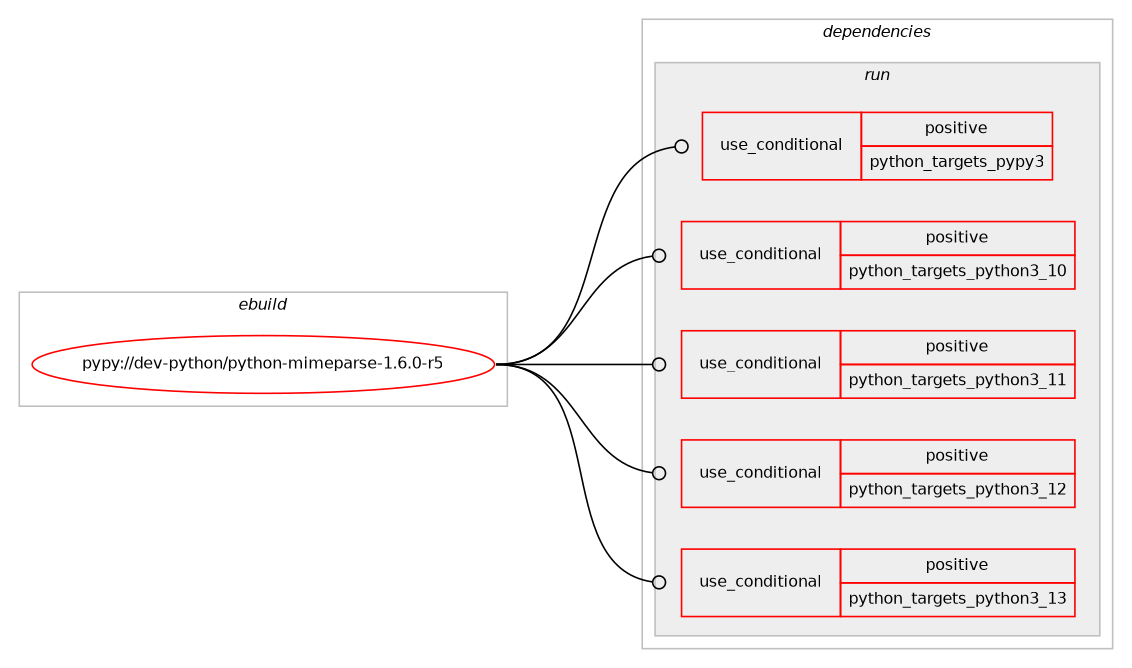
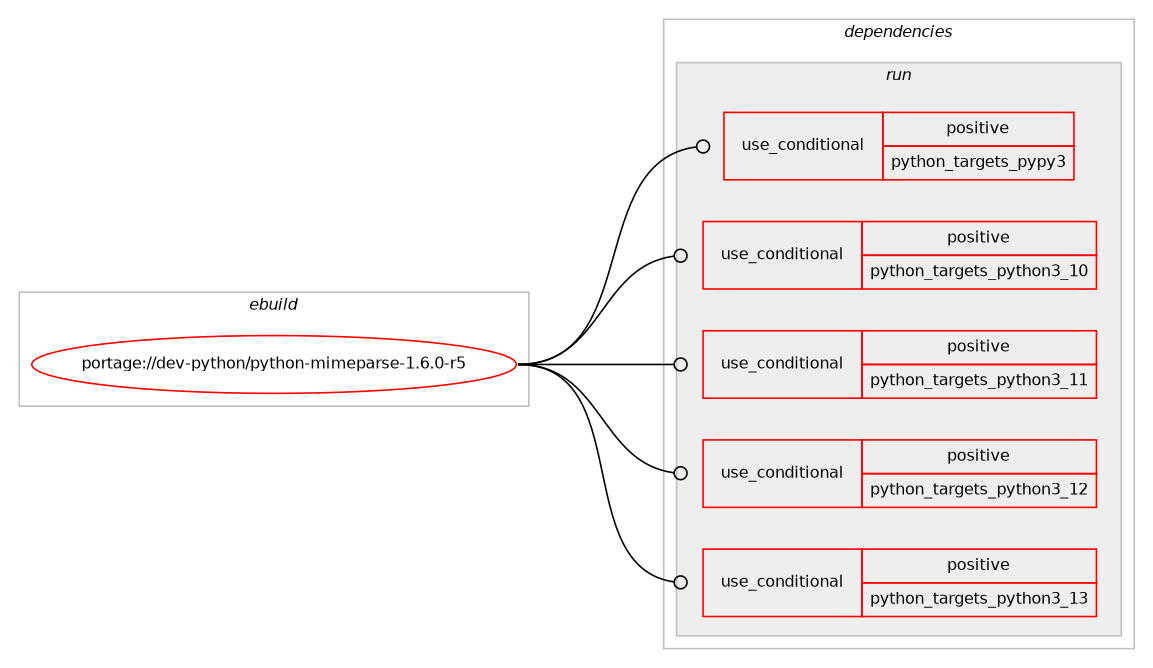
  digraph {
    compound=true
    concentrate=true
    fontname=Helvetica
    fontsize=10
    newrank=true
    rankdir=LR
    ranksep=1.5
    node [color=red fontname=Helvetica fontsize=10 shape=none]
    edge [arrowhead=odot headport=w style=solid tailport=e weight=20]
-   n1 [label="pypy://dev-python/python-mimeparse-1.6.0-r5" width=4 shape=""]
+   n1 [label="portage://dev-python/python-mimeparse-1.6.0-r5" width=4 shape=""]
    n2 [label=<<TABLE BORDER="0" CELLBORDER="1" CELLSPACING="0" CELLPADDING="4"><TR><TD ROWSPAN="3" CELLPADDING="10">use_conditional</TD></TR><TR><TD>positive</TD></TR><TR><TD>python_targets_pypy3</TD></TR></TABLE>>]
    n3 [label=<<TABLE BORDER="0" CELLBORDER="1" CELLSPACING="0" CELLPADDING="4"><TR><TD ROWSPAN="3" CELLPADDING="10">use_conditional</TD></TR><TR><TD>positive</TD></TR><TR><TD>python_targets_python3_10</TD></TR></TABLE>>]
    n4 [label=<<TABLE BORDER="0" CELLBORDER="1" CELLSPACING="0" CELLPADDING="4"><TR><TD ROWSPAN="3" CELLPADDING="10">use_conditional</TD></TR><TR><TD>positive</TD></TR><TR><TD>python_targets_python3_11</TD></TR></TABLE>>]
    n5 [label=<<TABLE BORDER="0" CELLBORDER="1" CELLSPACING="0" CELLPADDING="4"><TR><TD ROWSPAN="3" CELLPADDING="10">use_conditional</TD></TR><TR><TD>positive</TD></TR><TR><TD>python_targets_python3_12</TD></TR></TABLE>>]
    n6 [label=<<TABLE BORDER="0" CELLBORDER="1" CELLSPACING="0" CELLPADDING="4"><TR><TD ROWSPAN="3" CELLPADDING="10">use_conditional</TD></TR><TR><TD>positive</TD></TR><TR><TD>python_targets_python3_13</TD></TR></TABLE>>]
    subgraph cluster_1 {
      color=gray
      label=<<i>ebuild</i>>
      rank=same
      n1
    }
    subgraph cluster_2 {
      color=gray
      label=<<i>dependencies</i>>
      subgraph cluster_3 {
        color=gray
        fillcolor="#eeeeee"
        label=<<i>compile</i>>
        style=filled
      }
      subgraph cluster_4 {
        color=gray
        fillcolor="#eeeeee"
        label=<<i>compile and run</i>>
        style=filled
      }
      subgraph cluster_5 {
        color=gray
        fillcolor="#eeeeee"
        label=<<i>run</i>>
        style=filled
        subgraph sub_6 {
          color=gray
          fillcolor="#eeeeee"
          label=<<i>run</i>>
          style=filled
          n2
        }
        subgraph sub_7 {
          color=gray
          fillcolor="#eeeeee"
          label=<<i>run</i>>
          style=filled
          n3
        }
        subgraph sub_8 {
          color=gray
          fillcolor="#eeeeee"
          label=<<i>run</i>>
          style=filled
          n4
        }
        subgraph sub_9 {
          color=gray
          fillcolor="#eeeeee"
          label=<<i>run</i>>
          style=filled
          n5
        }
        subgraph sub_10 {
          color=gray
          fillcolor="#eeeeee"
          label=<<i>run</i>>
          style=filled
          n6
        }
      }
    }
    subgraph cluster_11 {
      color=gray
      label=<<i>candidates</i>>
      rank=same
    }
    n1 -> n2
    n1 -> n3
    n1 -> n4
    n1 -> n5
    n1 -> n6
  }
